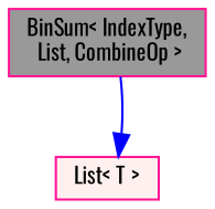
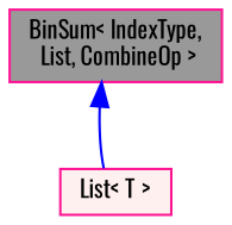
  digraph {
    fontname=Oswald
    node [color=deeppink fontname=Oswald fontsize=10 shape=box style=filled]
    n1 [fillcolor=grey60 fontcolor=black height=0.2 label="BinSum\< IndexType,\l List, CombineOp \>" width=0.4]
    n2 [fillcolor="#FFF0F0" height=0.2 label="List\< T \>" width=0.4]
-   n2 -> n1 [color=blue dir=back fontname=Oswald fontsize=10 labelfontname=Helvetica labelfontsize=10 style=solid]
+   n1 -> n2 [color=blue dir=back fontname=Oswald fontsize=10 labelfontname=Helvetica labelfontsize=10 style=solid]
  }
